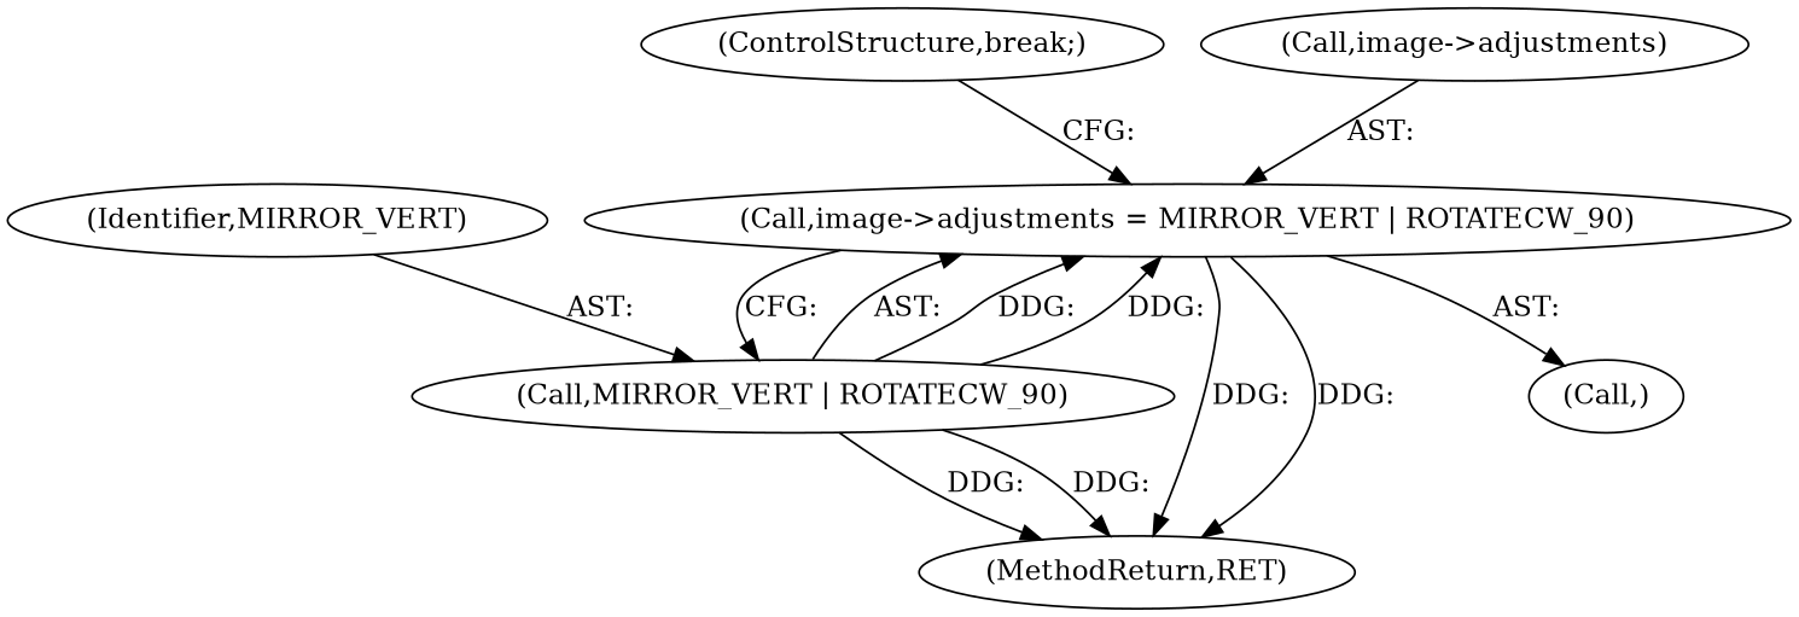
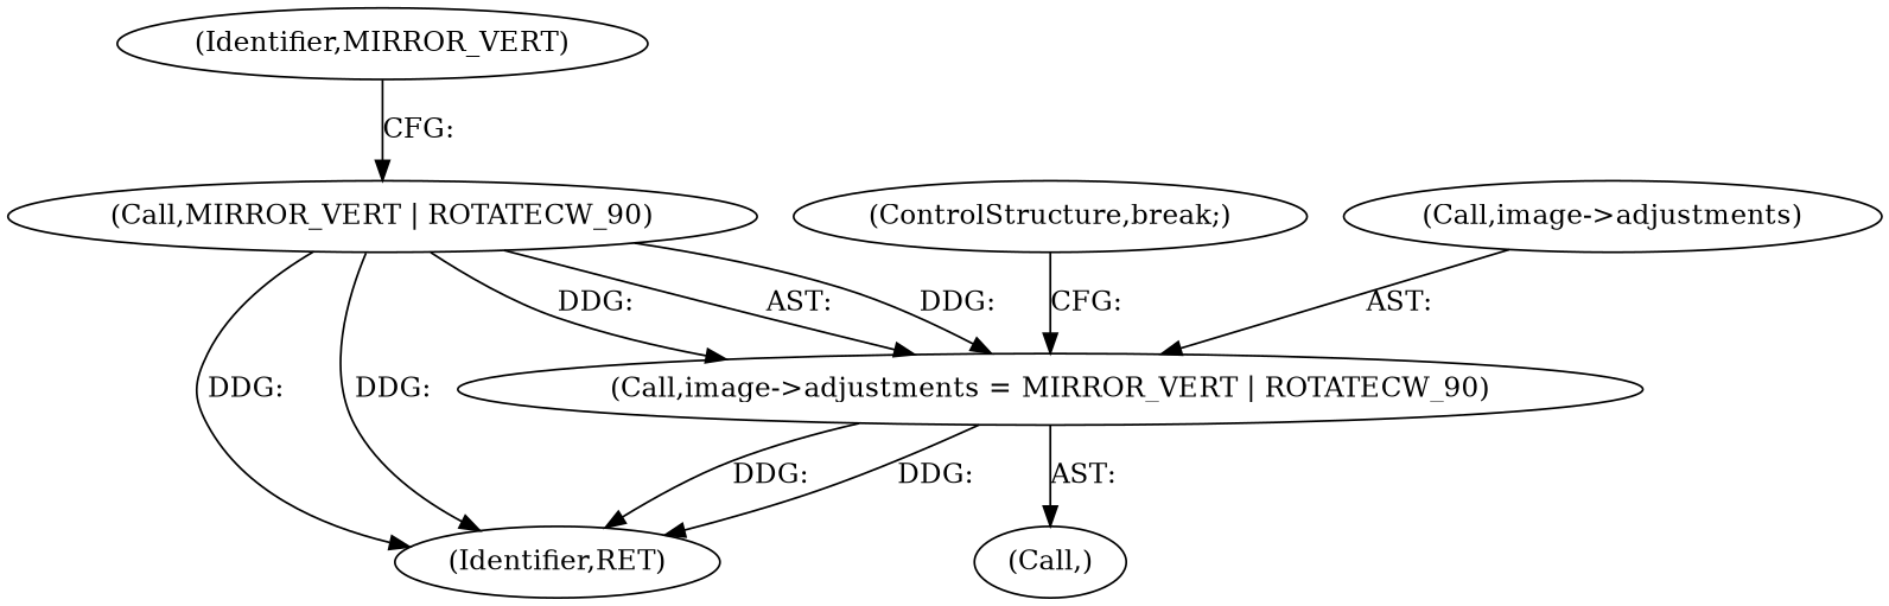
  digraph {
    n1 [label="(Call,image->adjustments = MIRROR_VERT | ROTATECW_90)"]
    n2 [label="(Call,MIRROR_VERT | ROTATECW_90)"]
-   n3 [label="(MethodReturn,RET)"]
+   n3 [label="(Identifier,RET)"]
    n4 [label="(Call,)"]
    n5 [label="(ControlStructure,break;)"]
    n6 [label="(Call,image->adjustments)"]
    n7 [label="(Identifier,MIRROR_VERT)"]
-   n1 -> n2 [label="CFG: "]
    n1 -> n3 [label="DDG: "]
    n1 -> n3 [label="DDG: "]
    n1 -> n4 [label="AST: "]
    n2 -> n1 [label="AST: "]
    n2 -> n1 [label="DDG: "]
    n2 -> n1 [label="DDG: "]
    n2 -> n3 [label="DDG: "]
    n2 -> n3 [label="DDG: "]
    n5 -> n1 [label="CFG: "]
    n6 -> n1 [label="AST: "]
-   n7 -> n2 [label="AST: "]
+   n7 -> n2 [label="CFG: "]
  }
